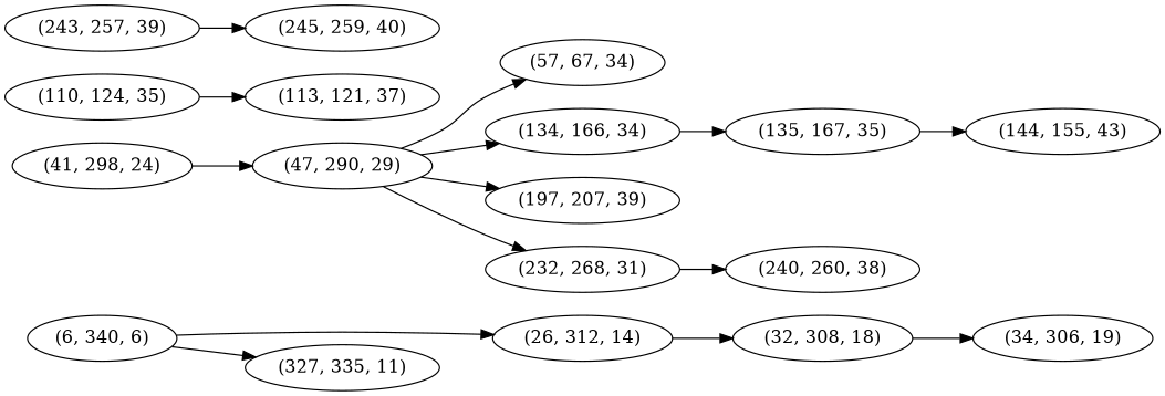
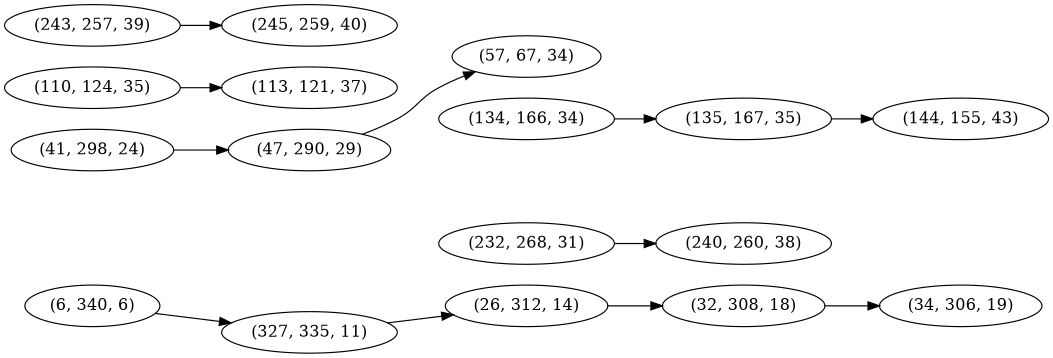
  digraph {
    rankdir=LR
    "(6, 340, 6)"
    "(26, 312, 14)"
    "(327, 335, 11)"
    "(32, 308, 18)"
    "(34, 306, 19)"
    "(41, 298, 24)"
    "(47, 290, 29)"
    "(57, 67, 34)"
    "(134, 166, 34)"
-   "(197, 207, 39)"
    "(232, 268, 31)"
    "(110, 124, 35)"
    "(113, 121, 37)"
    n14 [label="(135, 167, 35)"]
    "(240, 260, 38)"
    "(144, 155, 43)"
    n17 [label="(245, 259, 40)"]
    "(243, 257, 39)"
-   "(6, 340, 6)" -> "(26, 312, 14)"
+   "(327, 335, 11)" -> "(26, 312, 14)"
    "(6, 340, 6)" -> "(327, 335, 11)"
    "(26, 312, 14)" -> "(32, 308, 18)"
    "(32, 308, 18)" -> "(34, 306, 19)"
    "(41, 298, 24)" -> "(47, 290, 29)"
    "(47, 290, 29)" -> "(57, 67, 34)"
-   "(47, 290, 29)" -> "(134, 166, 34)"
-   "(47, 290, 29)" -> "(197, 207, 39)"
-   "(47, 290, 29)" -> "(232, 268, 31)"
    "(134, 166, 34)" -> n14
    "(232, 268, 31)" -> "(240, 260, 38)"
    "(110, 124, 35)" -> "(113, 121, 37)"
    n14 -> "(144, 155, 43)"
    "(243, 257, 39)" -> n17
  }
